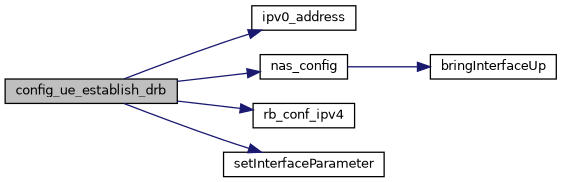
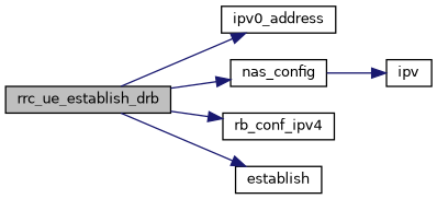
  digraph {
    rankdir=LR
    node [color=black fillcolor=white fontname=Helvetica fontsize=10 shape=record style=filled]
    edge [color=midnightblue fontname=Helvetica fontsize=10 labelfontname=Helvetica labelfontsize=10 style=solid]
-   n1 [fillcolor=grey75 fontcolor=black height=0.2 label=config_ue_establish_drb width=0.4]
+   n1 [fillcolor=grey75 fontcolor=black height=0.2 label=rrc_ue_establish_drb width=0.4]
    n2 [height=0.2 label=ipv0_address width=0.4]
    n3 [height=0.2 label=nas_config width=0.4]
    n4 [height=0.2 label=rb_conf_ipv4 width=0.4]
-   n5 [height=0.2 label=setInterfaceParameter width=0.4]
-   n6 [height=0.2 label=bringInterfaceUp width=0.4]
+   n5 [height=0.2 label=establish width=0.4]
+   n6 [height=0.2 label=ipv width=0.4]
    n1 -> n2
    n1 -> n3
    n1 -> n4
    n1 -> n5
    n3 -> n6
  }
